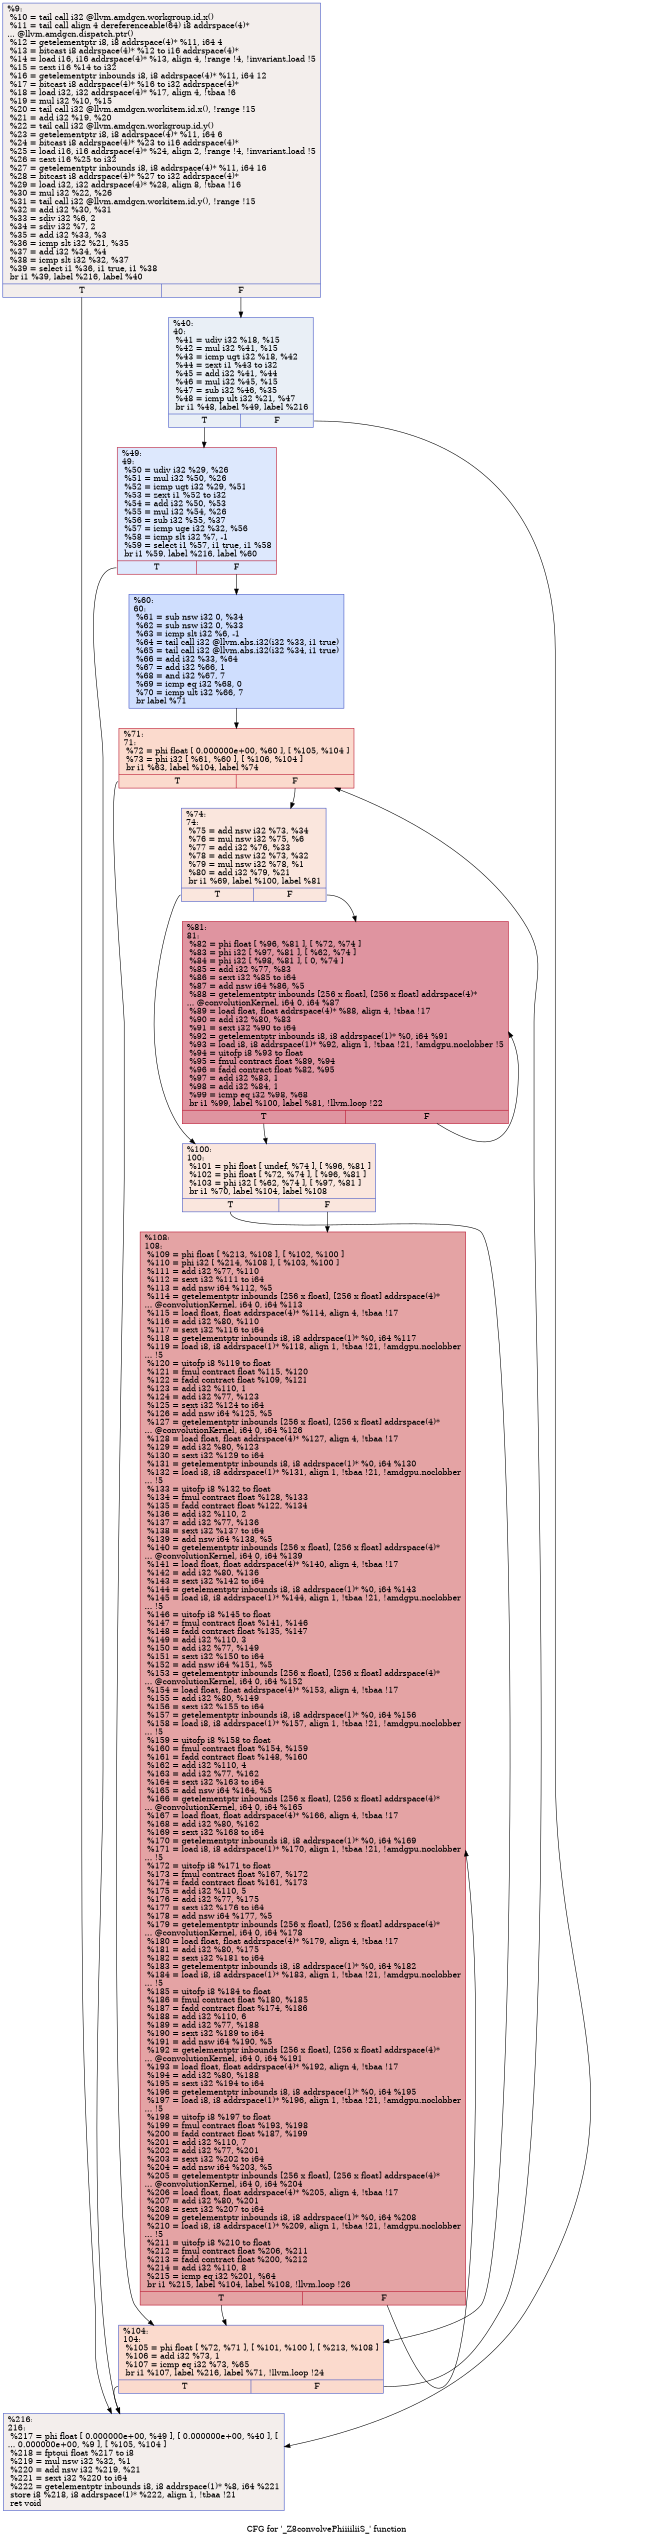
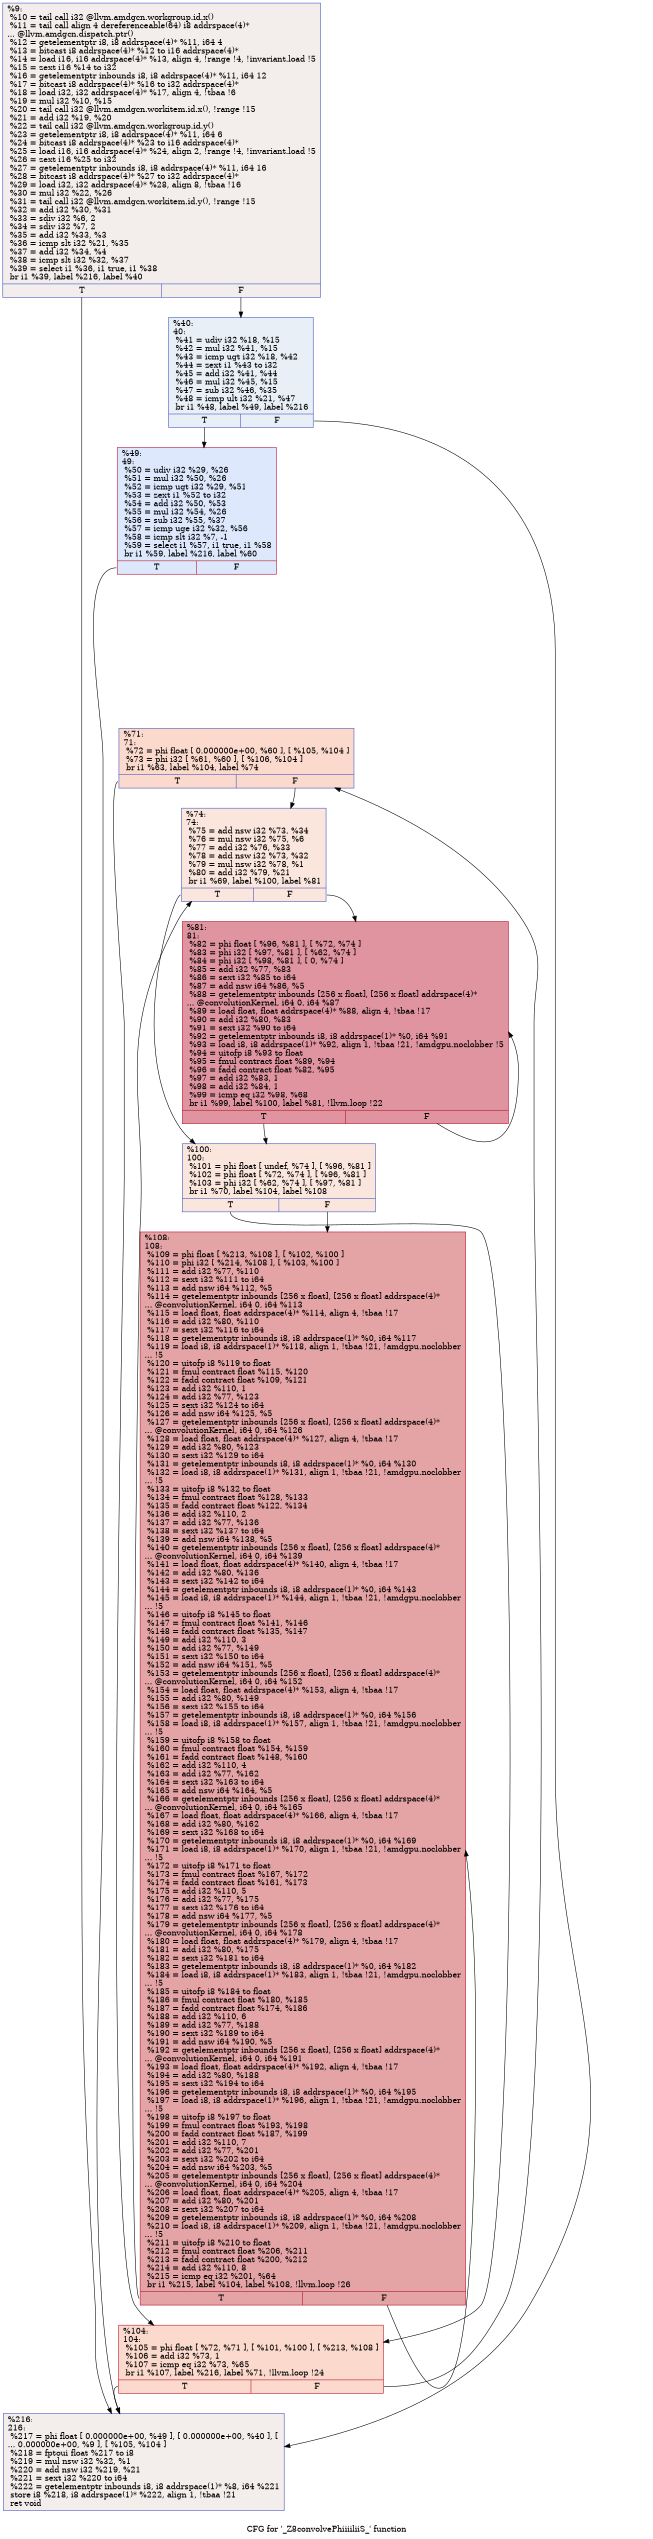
  digraph {
    label="CFG for '_Z8convolvePhiiiiliiS_' function"
    node [color="#3d50c3ff" fillcolor="#e3d9d370" shape=record style=filled]
    edge [tailport=s0]
    n1 [label="{%9:\l  %10 = tail call i32 @llvm.amdgcn.workgroup.id.x()\l  %11 = tail call align 4 dereferenceable(64) i8 addrspace(4)*\l... @llvm.amdgcn.dispatch.ptr()\l  %12 = getelementptr i8, i8 addrspace(4)* %11, i64 4\l  %13 = bitcast i8 addrspace(4)* %12 to i16 addrspace(4)*\l  %14 = load i16, i16 addrspace(4)* %13, align 4, !range !4, !invariant.load !5\l  %15 = zext i16 %14 to i32\l  %16 = getelementptr inbounds i8, i8 addrspace(4)* %11, i64 12\l  %17 = bitcast i8 addrspace(4)* %16 to i32 addrspace(4)*\l  %18 = load i32, i32 addrspace(4)* %17, align 4, !tbaa !6\l  %19 = mul i32 %10, %15\l  %20 = tail call i32 @llvm.amdgcn.workitem.id.x(), !range !15\l  %21 = add i32 %19, %20\l  %22 = tail call i32 @llvm.amdgcn.workgroup.id.y()\l  %23 = getelementptr i8, i8 addrspace(4)* %11, i64 6\l  %24 = bitcast i8 addrspace(4)* %23 to i16 addrspace(4)*\l  %25 = load i16, i16 addrspace(4)* %24, align 2, !range !4, !invariant.load !5\l  %26 = zext i16 %25 to i32\l  %27 = getelementptr inbounds i8, i8 addrspace(4)* %11, i64 16\l  %28 = bitcast i8 addrspace(4)* %27 to i32 addrspace(4)*\l  %29 = load i32, i32 addrspace(4)* %28, align 8, !tbaa !16\l  %30 = mul i32 %22, %26\l  %31 = tail call i32 @llvm.amdgcn.workitem.id.y(), !range !15\l  %32 = add i32 %30, %31\l  %33 = sdiv i32 %6, 2\l  %34 = sdiv i32 %7, 2\l  %35 = add i32 %33, %3\l  %36 = icmp slt i32 %21, %35\l  %37 = add i32 %34, %4\l  %38 = icmp slt i32 %32, %37\l  %39 = select i1 %36, i1 true, i1 %38\l  br i1 %39, label %216, label %40\l|{<s0>T|<s1>F}}"]
    n2 [label="{%216:\l216:                                              \l  %217 = phi float [ 0.000000e+00, %49 ], [ 0.000000e+00, %40 ], [\l... 0.000000e+00, %9 ], [ %105, %104 ]\l  %218 = fptoui float %217 to i8\l  %219 = mul nsw i32 %32, %1\l  %220 = add nsw i32 %219, %21\l  %221 = sext i32 %220 to i64\l  %222 = getelementptr inbounds i8, i8 addrspace(1)* %8, i64 %221\l  store i8 %218, i8 addrspace(1)* %222, align 1, !tbaa !21\l  ret void\l}"]
    n3 [fillcolor="#cedaeb70" label="{%40:\l40:                                               \l  %41 = udiv i32 %18, %15\l  %42 = mul i32 %41, %15\l  %43 = icmp ugt i32 %18, %42\l  %44 = zext i1 %43 to i32\l  %45 = add i32 %41, %44\l  %46 = mul i32 %45, %15\l  %47 = sub i32 %46, %35\l  %48 = icmp ult i32 %21, %47\l  br i1 %48, label %49, label %216\l|{<s0>T|<s1>F}}"]
    n4 [color="#b70d28ff" fillcolor="#b2ccfb70" label="{%49:\l49:                                               \l  %50 = udiv i32 %29, %26\l  %51 = mul i32 %50, %26\l  %52 = icmp ugt i32 %29, %51\l  %53 = zext i1 %52 to i32\l  %54 = add i32 %50, %53\l  %55 = mul i32 %54, %26\l  %56 = sub i32 %55, %37\l  %57 = icmp uge i32 %32, %56\l  %58 = icmp slt i32 %7, -1\l  %59 = select i1 %57, i1 true, i1 %58\l  br i1 %59, label %216, label %60\l|{<s0>T|<s1>F}}"]
-   n5 [fillcolor="#93b5fe70" label="{%60:\l60:                                               \l  %61 = sub nsw i32 0, %34\l  %62 = sub nsw i32 0, %33\l  %63 = icmp slt i32 %6, -1\l  %64 = tail call i32 @llvm.abs.i32(i32 %33, i1 true)\l  %65 = tail call i32 @llvm.abs.i32(i32 %34, i1 true)\l  %66 = add i32 %33, %64\l  %67 = add i32 %66, 1\l  %68 = and i32 %67, 7\l  %69 = icmp eq i32 %68, 0\l  %70 = icmp ult i32 %66, 7\l  br label %71\l}"]
-   n6 [color="#b70d28ff" fillcolor="#f7ac8e70" label="{%71:\l71:                                               \l  %72 = phi float [ 0.000000e+00, %60 ], [ %105, %104 ]\l  %73 = phi i32 [ %61, %60 ], [ %106, %104 ]\l  br i1 %63, label %104, label %74\l|{<s0>T|<s1>F}}"]
-   n7 [fillcolor="#f7ac8e70" label="{%104:\l104:                                              \l  %105 = phi float [ %72, %71 ], [ %101, %100 ], [ %213, %108 ]\l  %106 = add i32 %73, 1\l  %107 = icmp eq i32 %73, %65\l  br i1 %107, label %216, label %71, !llvm.loop !24\l|{<s0>T|<s1>F}}"]
+   n6 [fillcolor="#f7ac8e70" label="{%71:\l71:                                               \l  %72 = phi float [ 0.000000e+00, %60 ], [ %105, %104 ]\l  %73 = phi i32 [ %61, %60 ], [ %106, %104 ]\l  br i1 %63, label %104, label %74\l|{<s0>T|<s1>F}}"]
+   n7 [color="#b70d28ff" fillcolor="#f7ac8e70" label="{%104:\l104:                                              \l  %105 = phi float [ %72, %71 ], [ %101, %100 ], [ %213, %108 ]\l  %106 = add i32 %73, 1\l  %107 = icmp eq i32 %73, %65\l  br i1 %107, label %216, label %71, !llvm.loop !24\l|{<s0>T|<s1>F}}"]
    n8 [fillcolor="#f3c7b170" label="{%74:\l74:                                               \l  %75 = add nsw i32 %73, %34\l  %76 = mul nsw i32 %75, %6\l  %77 = add i32 %76, %33\l  %78 = add nsw i32 %73, %32\l  %79 = mul nsw i32 %78, %1\l  %80 = add i32 %79, %21\l  br i1 %69, label %100, label %81\l|{<s0>T|<s1>F}}"]
    n9 [fillcolor="#f3c7b170" label="{%100:\l100:                                              \l  %101 = phi float [ undef, %74 ], [ %96, %81 ]\l  %102 = phi float [ %72, %74 ], [ %96, %81 ]\l  %103 = phi i32 [ %62, %74 ], [ %97, %81 ]\l  br i1 %70, label %104, label %108\l|{<s0>T|<s1>F}}"]
    n10 [color="#b70d28ff" fillcolor="#b70d2870" label="{%81:\l81:                                               \l  %82 = phi float [ %96, %81 ], [ %72, %74 ]\l  %83 = phi i32 [ %97, %81 ], [ %62, %74 ]\l  %84 = phi i32 [ %98, %81 ], [ 0, %74 ]\l  %85 = add i32 %77, %83\l  %86 = sext i32 %85 to i64\l  %87 = add nsw i64 %86, %5\l  %88 = getelementptr inbounds [256 x float], [256 x float] addrspace(4)*\l... @convolutionKernel, i64 0, i64 %87\l  %89 = load float, float addrspace(4)* %88, align 4, !tbaa !17\l  %90 = add i32 %80, %83\l  %91 = sext i32 %90 to i64\l  %92 = getelementptr inbounds i8, i8 addrspace(1)* %0, i64 %91\l  %93 = load i8, i8 addrspace(1)* %92, align 1, !tbaa !21, !amdgpu.noclobber !5\l  %94 = uitofp i8 %93 to float\l  %95 = fmul contract float %89, %94\l  %96 = fadd contract float %82, %95\l  %97 = add i32 %83, 1\l  %98 = add i32 %84, 1\l  %99 = icmp eq i32 %98, %68\l  br i1 %99, label %100, label %81, !llvm.loop !22\l|{<s0>T|<s1>F}}"]
    n11 [color="#b70d28ff" fillcolor="#c32e3170" label="{%108:\l108:                                              \l  %109 = phi float [ %213, %108 ], [ %102, %100 ]\l  %110 = phi i32 [ %214, %108 ], [ %103, %100 ]\l  %111 = add i32 %77, %110\l  %112 = sext i32 %111 to i64\l  %113 = add nsw i64 %112, %5\l  %114 = getelementptr inbounds [256 x float], [256 x float] addrspace(4)*\l... @convolutionKernel, i64 0, i64 %113\l  %115 = load float, float addrspace(4)* %114, align 4, !tbaa !17\l  %116 = add i32 %80, %110\l  %117 = sext i32 %116 to i64\l  %118 = getelementptr inbounds i8, i8 addrspace(1)* %0, i64 %117\l  %119 = load i8, i8 addrspace(1)* %118, align 1, !tbaa !21, !amdgpu.noclobber\l... !5\l  %120 = uitofp i8 %119 to float\l  %121 = fmul contract float %115, %120\l  %122 = fadd contract float %109, %121\l  %123 = add i32 %110, 1\l  %124 = add i32 %77, %123\l  %125 = sext i32 %124 to i64\l  %126 = add nsw i64 %125, %5\l  %127 = getelementptr inbounds [256 x float], [256 x float] addrspace(4)*\l... @convolutionKernel, i64 0, i64 %126\l  %128 = load float, float addrspace(4)* %127, align 4, !tbaa !17\l  %129 = add i32 %80, %123\l  %130 = sext i32 %129 to i64\l  %131 = getelementptr inbounds i8, i8 addrspace(1)* %0, i64 %130\l  %132 = load i8, i8 addrspace(1)* %131, align 1, !tbaa !21, !amdgpu.noclobber\l... !5\l  %133 = uitofp i8 %132 to float\l  %134 = fmul contract float %128, %133\l  %135 = fadd contract float %122, %134\l  %136 = add i32 %110, 2\l  %137 = add i32 %77, %136\l  %138 = sext i32 %137 to i64\l  %139 = add nsw i64 %138, %5\l  %140 = getelementptr inbounds [256 x float], [256 x float] addrspace(4)*\l... @convolutionKernel, i64 0, i64 %139\l  %141 = load float, float addrspace(4)* %140, align 4, !tbaa !17\l  %142 = add i32 %80, %136\l  %143 = sext i32 %142 to i64\l  %144 = getelementptr inbounds i8, i8 addrspace(1)* %0, i64 %143\l  %145 = load i8, i8 addrspace(1)* %144, align 1, !tbaa !21, !amdgpu.noclobber\l... !5\l  %146 = uitofp i8 %145 to float\l  %147 = fmul contract float %141, %146\l  %148 = fadd contract float %135, %147\l  %149 = add i32 %110, 3\l  %150 = add i32 %77, %149\l  %151 = sext i32 %150 to i64\l  %152 = add nsw i64 %151, %5\l  %153 = getelementptr inbounds [256 x float], [256 x float] addrspace(4)*\l... @convolutionKernel, i64 0, i64 %152\l  %154 = load float, float addrspace(4)* %153, align 4, !tbaa !17\l  %155 = add i32 %80, %149\l  %156 = sext i32 %155 to i64\l  %157 = getelementptr inbounds i8, i8 addrspace(1)* %0, i64 %156\l  %158 = load i8, i8 addrspace(1)* %157, align 1, !tbaa !21, !amdgpu.noclobber\l... !5\l  %159 = uitofp i8 %158 to float\l  %160 = fmul contract float %154, %159\l  %161 = fadd contract float %148, %160\l  %162 = add i32 %110, 4\l  %163 = add i32 %77, %162\l  %164 = sext i32 %163 to i64\l  %165 = add nsw i64 %164, %5\l  %166 = getelementptr inbounds [256 x float], [256 x float] addrspace(4)*\l... @convolutionKernel, i64 0, i64 %165\l  %167 = load float, float addrspace(4)* %166, align 4, !tbaa !17\l  %168 = add i32 %80, %162\l  %169 = sext i32 %168 to i64\l  %170 = getelementptr inbounds i8, i8 addrspace(1)* %0, i64 %169\l  %171 = load i8, i8 addrspace(1)* %170, align 1, !tbaa !21, !amdgpu.noclobber\l... !5\l  %172 = uitofp i8 %171 to float\l  %173 = fmul contract float %167, %172\l  %174 = fadd contract float %161, %173\l  %175 = add i32 %110, 5\l  %176 = add i32 %77, %175\l  %177 = sext i32 %176 to i64\l  %178 = add nsw i64 %177, %5\l  %179 = getelementptr inbounds [256 x float], [256 x float] addrspace(4)*\l... @convolutionKernel, i64 0, i64 %178\l  %180 = load float, float addrspace(4)* %179, align 4, !tbaa !17\l  %181 = add i32 %80, %175\l  %182 = sext i32 %181 to i64\l  %183 = getelementptr inbounds i8, i8 addrspace(1)* %0, i64 %182\l  %184 = load i8, i8 addrspace(1)* %183, align 1, !tbaa !21, !amdgpu.noclobber\l... !5\l  %185 = uitofp i8 %184 to float\l  %186 = fmul contract float %180, %185\l  %187 = fadd contract float %174, %186\l  %188 = add i32 %110, 6\l  %189 = add i32 %77, %188\l  %190 = sext i32 %189 to i64\l  %191 = add nsw i64 %190, %5\l  %192 = getelementptr inbounds [256 x float], [256 x float] addrspace(4)*\l... @convolutionKernel, i64 0, i64 %191\l  %193 = load float, float addrspace(4)* %192, align 4, !tbaa !17\l  %194 = add i32 %80, %188\l  %195 = sext i32 %194 to i64\l  %196 = getelementptr inbounds i8, i8 addrspace(1)* %0, i64 %195\l  %197 = load i8, i8 addrspace(1)* %196, align 1, !tbaa !21, !amdgpu.noclobber\l... !5\l  %198 = uitofp i8 %197 to float\l  %199 = fmul contract float %193, %198\l  %200 = fadd contract float %187, %199\l  %201 = add i32 %110, 7\l  %202 = add i32 %77, %201\l  %203 = sext i32 %202 to i64\l  %204 = add nsw i64 %203, %5\l  %205 = getelementptr inbounds [256 x float], [256 x float] addrspace(4)*\l... @convolutionKernel, i64 0, i64 %204\l  %206 = load float, float addrspace(4)* %205, align 4, !tbaa !17\l  %207 = add i32 %80, %201\l  %208 = sext i32 %207 to i64\l  %209 = getelementptr inbounds i8, i8 addrspace(1)* %0, i64 %208\l  %210 = load i8, i8 addrspace(1)* %209, align 1, !tbaa !21, !amdgpu.noclobber\l... !5\l  %211 = uitofp i8 %210 to float\l  %212 = fmul contract float %206, %211\l  %213 = fadd contract float %200, %212\l  %214 = add i32 %110, 8\l  %215 = icmp eq i32 %201, %64\l  br i1 %215, label %104, label %108, !llvm.loop !26\l|{<s0>T|<s1>F}}"]
    n1 -> n2
    n1 -> n3 [tailport=s1]
    n3 -> n2 [tailport=s1]
    n3 -> n4
    n4 -> n2
-   n4 -> n5 [tailport=s1]
-   n5 -> n6
    n6 -> n7
    n6 -> n8 [tailport=s1]
    n7 -> n2
    n7 -> n6 [tailport=s1]
    n8 -> n9
    n8 -> n10 [tailport=s1]
    n9 -> n7
    n9 -> n11 [tailport=s1]
    n10 -> n9
    n10 -> n10 [tailport=s1]
-   n11 -> n7
+   n11 -> n8
    n11 -> n11 [tailport=s1]
  }
